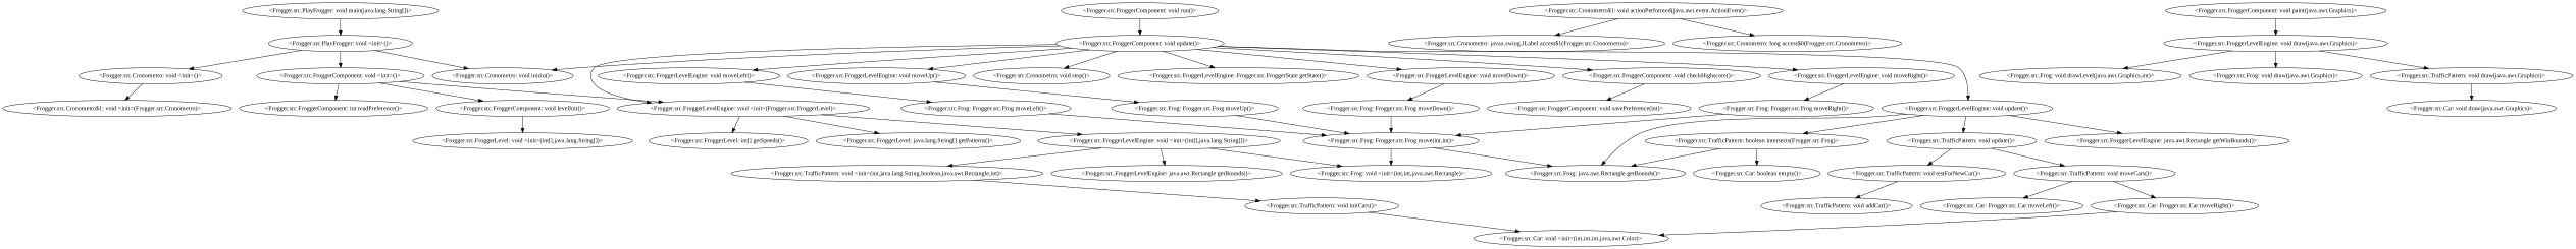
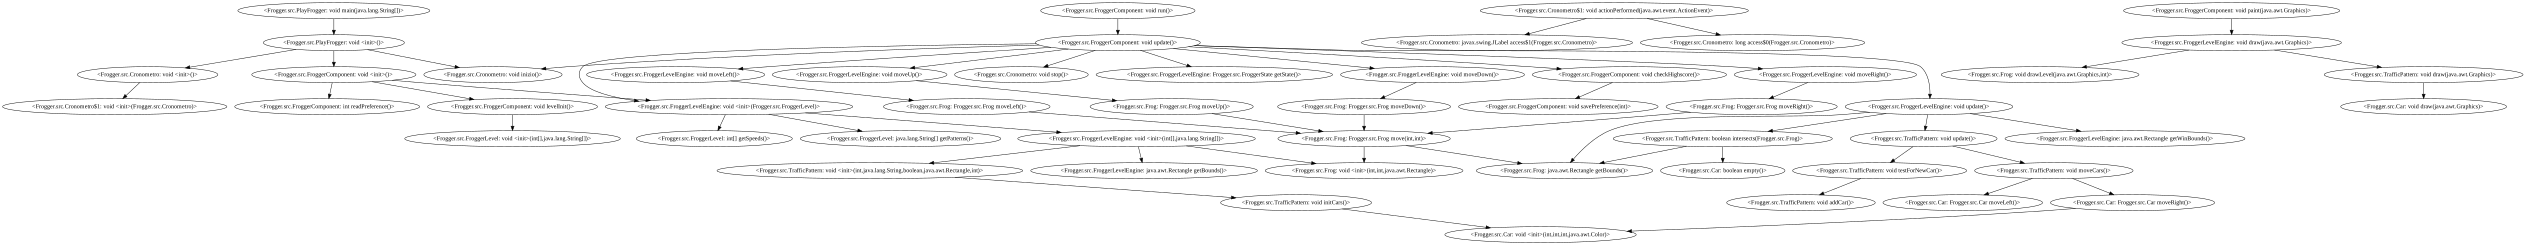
  digraph {
    fontname="Liberation Serif"
    node [fontname="Liberation Serif"]
    edge [fontname="Liberation Serif"]
    "<Frogger.src.PlayFrogger: void main(java.lang.String[])>"
    "<Frogger.src.PlayFrogger: void <init>()>"
    "<Frogger.src.Cronometro: void <init>()>"
    "<Frogger.src.Cronometro: void inizio()>"
    "<Frogger.src.FroggerComponent: void <init>()>"
    "<Frogger.src.Cronometro$1: void <init>(Frogger.src.Cronometro)>"
    "<Frogger.src.FroggerComponent: int readPreference()>"
    "<Frogger.src.FroggerComponent: void levelInit()>"
    "<Frogger.src.FroggerLevelEngine: void <init>(Frogger.src.FroggerLevel)>"
    "<Frogger.src.FroggerLevel: void <init>(int[],java.lang.String[])>"
    "<Frogger.src.FroggerLevel: int[] getSpeeds()>"
    "<Frogger.src.FroggerLevel: java.lang.String[] getPatterns()>"
    "<Frogger.src.FroggerLevelEngine: void <init>(int[],java.lang.String[])>"
    "<Frogger.src.FroggerLevelEngine: java.awt.Rectangle getBounds()>"
    "<Frogger.src.TrafficPattern: void <init>(int,java.lang.String,boolean,java.awt.Rectangle,int)>"
    "<Frogger.src.Frog: void <init>(int,int,java.awt.Rectangle)>"
    "<Frogger.src.FroggerComponent: void run()>"
    "<Frogger.src.FroggerComponent: void update()>"
    "<Frogger.src.FroggerLevelEngine: void moveUp()>"
    "<Frogger.src.FroggerLevelEngine: void moveDown()>"
    "<Frogger.src.FroggerLevelEngine: void moveLeft()>"
    "<Frogger.src.FroggerLevelEngine: void moveRight()>"
    "<Frogger.src.FroggerLevelEngine: void update()>"
    "<Frogger.src.Cronometro: void stop()>"
    "<Frogger.src.FroggerLevelEngine: Frogger.src.FroggerState getState()>"
    "<Frogger.src.FroggerComponent: void checkHighscore()>"
    "<Frogger.src.Frog: Frogger.src.Frog moveUp()>"
    "<Frogger.src.Frog: Frogger.src.Frog moveDown()>"
    "<Frogger.src.Frog: Frogger.src.Frog moveLeft()>"
    "<Frogger.src.Frog: Frogger.src.Frog moveRight()>"
    "<Frogger.src.TrafficPattern: void update()>"
    "<Frogger.src.TrafficPattern: boolean intersects(Frogger.src.Frog)>"
    "<Frogger.src.FroggerLevelEngine: java.awt.Rectangle getWinBounds()>"
    "<Frogger.src.Frog: java.awt.Rectangle getBounds()>"
    "<Frogger.src.FroggerComponent: void savePreference(int)>"
    "<Frogger.src.TrafficPattern: void initCars()>"
    "<Frogger.src.Frog: Frogger.src.Frog move(int,int)>"
    "<Frogger.src.TrafficPattern: void moveCars()>"
    "<Frogger.src.TrafficPattern: void testForNewCar()>"
    "<Frogger.src.Car: boolean empty()>"
    "<Frogger.src.Cronometro$1: void actionPerformed(java.awt.event.ActionEvent)>"
    "<Frogger.src.Cronometro: javax.swing.JLabel access$1(Frogger.src.Cronometro)>"
    "<Frogger.src.Cronometro: long access$0(Frogger.src.Cronometro)>"
    "<Frogger.src.Car: void <init>(int,int,int,java.awt.Color)>"
    "<Frogger.src.Car: Frogger.src.Car moveLeft()>"
    "<Frogger.src.Car: Frogger.src.Car moveRight()>"
    "<Frogger.src.TrafficPattern: void addCar()>"
    "<Frogger.src.FroggerComponent: void paint(java.awt.Graphics)>"
    "<Frogger.src.FroggerLevelEngine: void draw(java.awt.Graphics)>"
    "<Frogger.src.Frog: void drawLevel(java.awt.Graphics,int)>"
-   "<Frogger.src.Frog: void draw(java.awt.Graphics)>"
    "<Frogger.src.TrafficPattern: void draw(java.awt.Graphics)>"
    "<Frogger.src.Car: void draw(java.awt.Graphics)>"
    "<Frogger.src.PlayFrogger: void main(java.lang.String[])>" -> "<Frogger.src.PlayFrogger: void <init>()>"
    "<Frogger.src.PlayFrogger: void <init>()>" -> "<Frogger.src.Cronometro: void <init>()>"
    "<Frogger.src.PlayFrogger: void <init>()>" -> "<Frogger.src.Cronometro: void inizio()>"
    "<Frogger.src.PlayFrogger: void <init>()>" -> "<Frogger.src.FroggerComponent: void <init>()>"
    "<Frogger.src.Cronometro: void <init>()>" -> "<Frogger.src.Cronometro$1: void <init>(Frogger.src.Cronometro)>"
    "<Frogger.src.FroggerComponent: void <init>()>" -> "<Frogger.src.FroggerComponent: int readPreference()>"
    "<Frogger.src.FroggerComponent: void <init>()>" -> "<Frogger.src.FroggerComponent: void levelInit()>"
    "<Frogger.src.FroggerComponent: void <init>()>" -> "<Frogger.src.FroggerLevelEngine: void <init>(Frogger.src.FroggerLevel)>"
    "<Frogger.src.FroggerComponent: void levelInit()>" -> "<Frogger.src.FroggerLevel: void <init>(int[],java.lang.String[])>"
    "<Frogger.src.FroggerLevelEngine: void <init>(Frogger.src.FroggerLevel)>" -> "<Frogger.src.FroggerLevel: int[] getSpeeds()>"
    "<Frogger.src.FroggerLevelEngine: void <init>(Frogger.src.FroggerLevel)>" -> "<Frogger.src.FroggerLevel: java.lang.String[] getPatterns()>"
    "<Frogger.src.FroggerLevelEngine: void <init>(Frogger.src.FroggerLevel)>" -> "<Frogger.src.FroggerLevelEngine: void <init>(int[],java.lang.String[])>"
    "<Frogger.src.FroggerLevelEngine: void <init>(int[],java.lang.String[])>" -> "<Frogger.src.FroggerLevelEngine: java.awt.Rectangle getBounds()>"
    "<Frogger.src.FroggerLevelEngine: void <init>(int[],java.lang.String[])>" -> "<Frogger.src.TrafficPattern: void <init>(int,java.lang.String,boolean,java.awt.Rectangle,int)>"
    "<Frogger.src.FroggerLevelEngine: void <init>(int[],java.lang.String[])>" -> "<Frogger.src.Frog: void <init>(int,int,java.awt.Rectangle)>"
    "<Frogger.src.TrafficPattern: void <init>(int,java.lang.String,boolean,java.awt.Rectangle,int)>" -> "<Frogger.src.TrafficPattern: void initCars()>"
    "<Frogger.src.FroggerComponent: void run()>" -> "<Frogger.src.FroggerComponent: void update()>"
    "<Frogger.src.FroggerComponent: void update()>" -> "<Frogger.src.Cronometro: void inizio()>"
    "<Frogger.src.FroggerComponent: void update()>" -> "<Frogger.src.FroggerLevelEngine: void <init>(Frogger.src.FroggerLevel)>"
    "<Frogger.src.FroggerComponent: void update()>" -> "<Frogger.src.FroggerLevelEngine: void moveUp()>"
    "<Frogger.src.FroggerComponent: void update()>" -> "<Frogger.src.FroggerLevelEngine: void moveDown()>"
    "<Frogger.src.FroggerComponent: void update()>" -> "<Frogger.src.FroggerLevelEngine: void moveLeft()>"
    "<Frogger.src.FroggerComponent: void update()>" -> "<Frogger.src.FroggerLevelEngine: void moveRight()>"
    "<Frogger.src.FroggerComponent: void update()>" -> "<Frogger.src.FroggerLevelEngine: void update()>"
    "<Frogger.src.FroggerComponent: void update()>" -> "<Frogger.src.Cronometro: void stop()>"
    "<Frogger.src.FroggerComponent: void update()>" -> "<Frogger.src.FroggerLevelEngine: Frogger.src.FroggerState getState()>"
    "<Frogger.src.FroggerComponent: void update()>" -> "<Frogger.src.FroggerComponent: void checkHighscore()>"
    "<Frogger.src.FroggerLevelEngine: void moveUp()>" -> "<Frogger.src.Frog: Frogger.src.Frog moveUp()>"
    "<Frogger.src.FroggerLevelEngine: void moveDown()>" -> "<Frogger.src.Frog: Frogger.src.Frog moveDown()>"
    "<Frogger.src.FroggerLevelEngine: void moveLeft()>" -> "<Frogger.src.Frog: Frogger.src.Frog moveLeft()>"
    "<Frogger.src.FroggerLevelEngine: void moveRight()>" -> "<Frogger.src.Frog: Frogger.src.Frog moveRight()>"
    "<Frogger.src.FroggerLevelEngine: void update()>" -> "<Frogger.src.TrafficPattern: void update()>"
    "<Frogger.src.FroggerLevelEngine: void update()>" -> "<Frogger.src.TrafficPattern: boolean intersects(Frogger.src.Frog)>"
    "<Frogger.src.FroggerLevelEngine: void update()>" -> "<Frogger.src.FroggerLevelEngine: java.awt.Rectangle getWinBounds()>"
    "<Frogger.src.FroggerLevelEngine: void update()>" -> "<Frogger.src.Frog: java.awt.Rectangle getBounds()>"
    "<Frogger.src.FroggerComponent: void checkHighscore()>" -> "<Frogger.src.FroggerComponent: void savePreference(int)>"
    "<Frogger.src.Frog: Frogger.src.Frog moveUp()>" -> "<Frogger.src.Frog: Frogger.src.Frog move(int,int)>"
    "<Frogger.src.Frog: Frogger.src.Frog moveDown()>" -> "<Frogger.src.Frog: Frogger.src.Frog move(int,int)>"
    "<Frogger.src.Frog: Frogger.src.Frog moveLeft()>" -> "<Frogger.src.Frog: Frogger.src.Frog move(int,int)>"
    "<Frogger.src.Frog: Frogger.src.Frog moveRight()>" -> "<Frogger.src.Frog: Frogger.src.Frog move(int,int)>"
    "<Frogger.src.TrafficPattern: void update()>" -> "<Frogger.src.TrafficPattern: void moveCars()>"
    "<Frogger.src.TrafficPattern: void update()>" -> "<Frogger.src.TrafficPattern: void testForNewCar()>"
    "<Frogger.src.TrafficPattern: boolean intersects(Frogger.src.Frog)>" -> "<Frogger.src.Frog: java.awt.Rectangle getBounds()>"
    "<Frogger.src.TrafficPattern: boolean intersects(Frogger.src.Frog)>" -> "<Frogger.src.Car: boolean empty()>"
    "<Frogger.src.TrafficPattern: void initCars()>" -> "<Frogger.src.Car: void <init>(int,int,int,java.awt.Color)>"
    "<Frogger.src.Frog: Frogger.src.Frog move(int,int)>" -> "<Frogger.src.Frog: void <init>(int,int,java.awt.Rectangle)>"
    "<Frogger.src.Frog: Frogger.src.Frog move(int,int)>" -> "<Frogger.src.Frog: java.awt.Rectangle getBounds()>"
    "<Frogger.src.TrafficPattern: void moveCars()>" -> "<Frogger.src.Car: Frogger.src.Car moveLeft()>"
    "<Frogger.src.TrafficPattern: void moveCars()>" -> "<Frogger.src.Car: Frogger.src.Car moveRight()>"
    "<Frogger.src.TrafficPattern: void testForNewCar()>" -> "<Frogger.src.TrafficPattern: void addCar()>"
    "<Frogger.src.Cronometro$1: void actionPerformed(java.awt.event.ActionEvent)>" -> "<Frogger.src.Cronometro: javax.swing.JLabel access$1(Frogger.src.Cronometro)>"
    "<Frogger.src.Cronometro$1: void actionPerformed(java.awt.event.ActionEvent)>" -> "<Frogger.src.Cronometro: long access$0(Frogger.src.Cronometro)>"
    "<Frogger.src.Car: Frogger.src.Car moveRight()>" -> "<Frogger.src.Car: void <init>(int,int,int,java.awt.Color)>"
    "<Frogger.src.FroggerComponent: void paint(java.awt.Graphics)>" -> "<Frogger.src.FroggerLevelEngine: void draw(java.awt.Graphics)>"
    "<Frogger.src.FroggerLevelEngine: void draw(java.awt.Graphics)>" -> "<Frogger.src.Frog: void drawLevel(java.awt.Graphics,int)>"
-   "<Frogger.src.FroggerLevelEngine: void draw(java.awt.Graphics)>" -> "<Frogger.src.Frog: void draw(java.awt.Graphics)>"
    "<Frogger.src.FroggerLevelEngine: void draw(java.awt.Graphics)>" -> "<Frogger.src.TrafficPattern: void draw(java.awt.Graphics)>"
    "<Frogger.src.TrafficPattern: void draw(java.awt.Graphics)>" -> "<Frogger.src.Car: void draw(java.awt.Graphics)>"
  }
